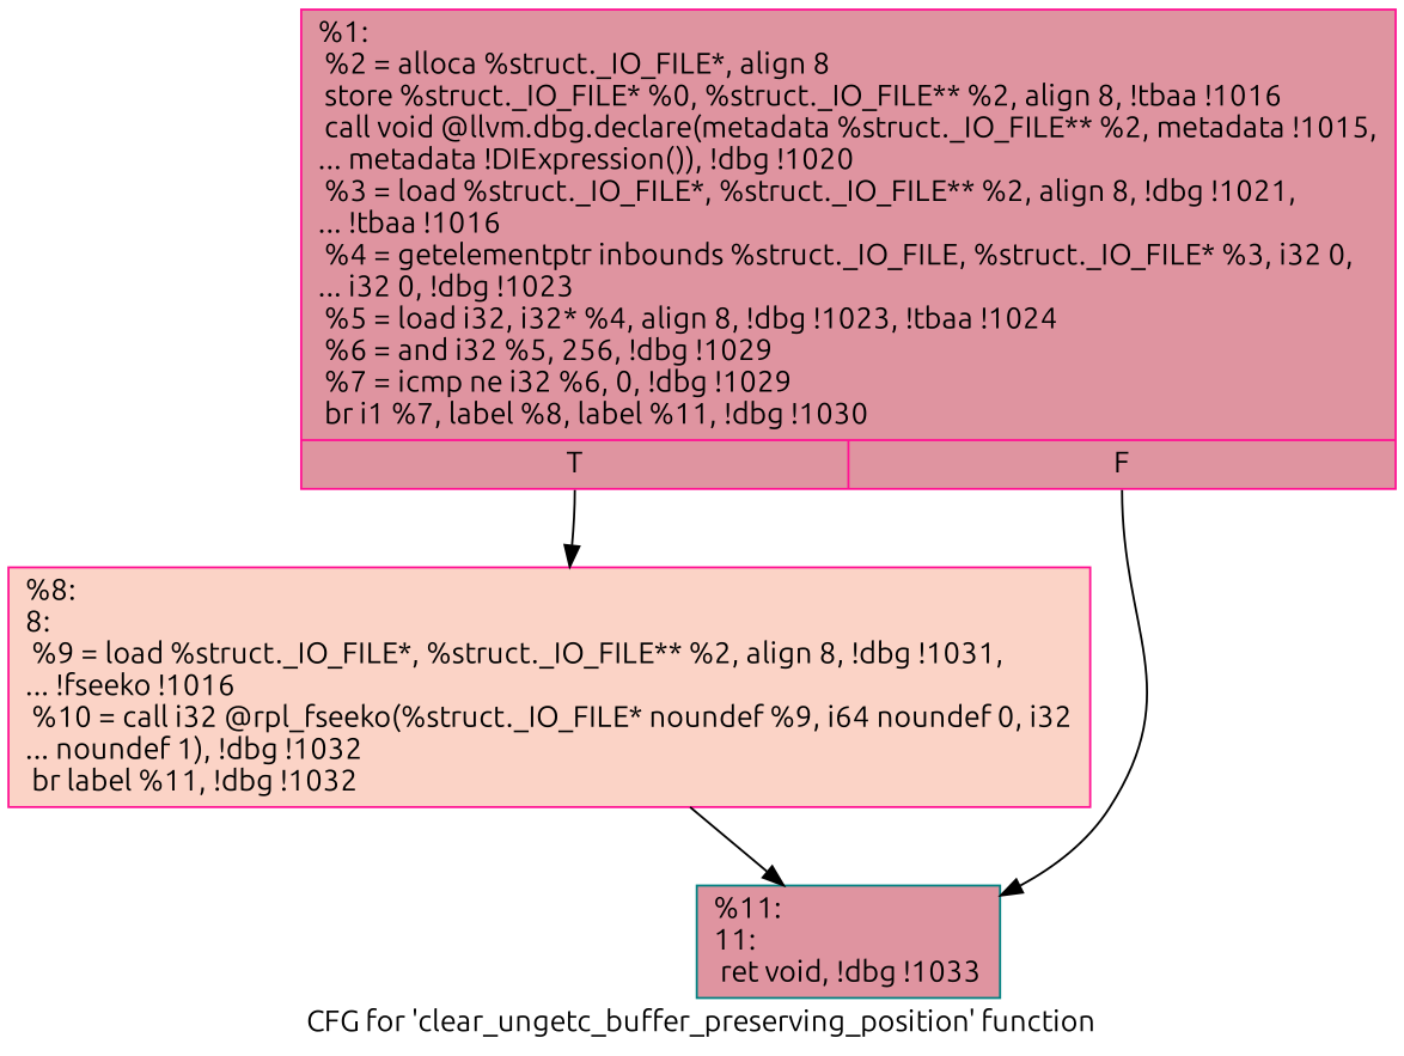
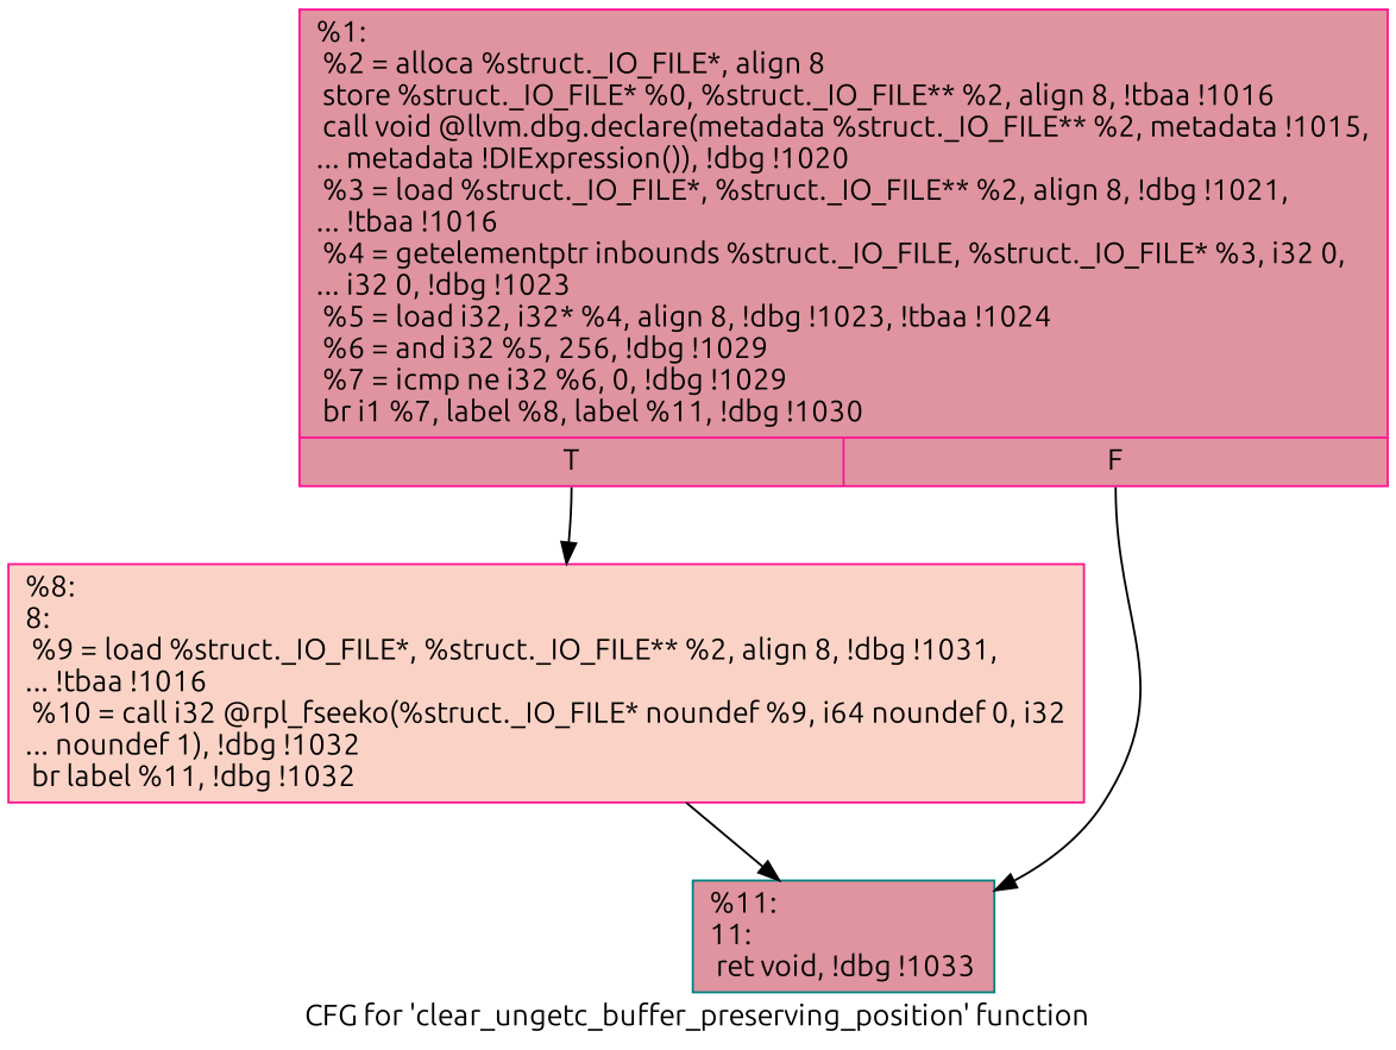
  digraph {
    label="CFG for 'clear_ungetc_buffer_preserving_position' function"
    fontname=Ubuntu
    node [color=deeppink fillcolor="#b70d2870" shape=record style=filled fontname=Ubuntu]
    edge [fontname=Ubuntu]
    n1 [label="{%1:\l  %2 = alloca %struct._IO_FILE*, align 8\l  store %struct._IO_FILE* %0, %struct._IO_FILE** %2, align 8, !tbaa !1016\l  call void @llvm.dbg.declare(metadata %struct._IO_FILE** %2, metadata !1015,\l... metadata !DIExpression()), !dbg !1020\l  %3 = load %struct._IO_FILE*, %struct._IO_FILE** %2, align 8, !dbg !1021,\l... !tbaa !1016\l  %4 = getelementptr inbounds %struct._IO_FILE, %struct._IO_FILE* %3, i32 0,\l... i32 0, !dbg !1023\l  %5 = load i32, i32* %4, align 8, !dbg !1023, !tbaa !1024\l  %6 = and i32 %5, 256, !dbg !1029\l  %7 = icmp ne i32 %6, 0, !dbg !1029\l  br i1 %7, label %8, label %11, !dbg !1030\l|{<s0>T|<s1>F}}"]
-   n2 [fillcolor="#f59c7d70" label="{%8:\l8:                                                \l  %9 = load %struct._IO_FILE*, %struct._IO_FILE** %2, align 8, !dbg !1031,\l... !fseeko !1016\l  %10 = call i32 @rpl_fseeko(%struct._IO_FILE* noundef %9, i64 noundef 0, i32\l... noundef 1), !dbg !1032\l  br label %11, !dbg !1032\l}"]
+   n2 [fillcolor="#f59c7d70" label="{%8:\l8:                                                \l  %9 = load %struct._IO_FILE*, %struct._IO_FILE** %2, align 8, !dbg !1031,\l... !tbaa !1016\l  %10 = call i32 @rpl_fseeko(%struct._IO_FILE* noundef %9, i64 noundef 0, i32\l... noundef 1), !dbg !1032\l  br label %11, !dbg !1032\l}"]
    n3 [color=teal label="{%11:\l11:                                               \l  ret void, !dbg !1033\l}"]
    n1 -> n2 [tailport=s0]
    n1 -> n3 [tailport=s1]
    n2 -> n3
  }
